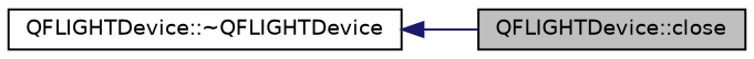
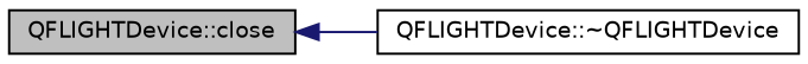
  digraph {
    rankdir=LR
    node [color=black fontname=Helvetica fontsize=10 shape=record style=filled]
    n1 [fillcolor=grey75 fontcolor=black height=0.2 label="QFLIGHTDevice::close" width=0.4]
    n2 [fillcolor=white height=0.2 label="QFLIGHTDevice::~QFLIGHTDevice" width=0.4]
-   n2 -> n1 [color=midnightblue dir=back fontname=Helvetica fontsize=10 labelfontname=Helvetica labelfontsize=10 style=solid]
+   n1 -> n2 [color=midnightblue dir=back fontname=Helvetica fontsize=10 labelfontname=Helvetica labelfontsize=10 style=solid]
  }
